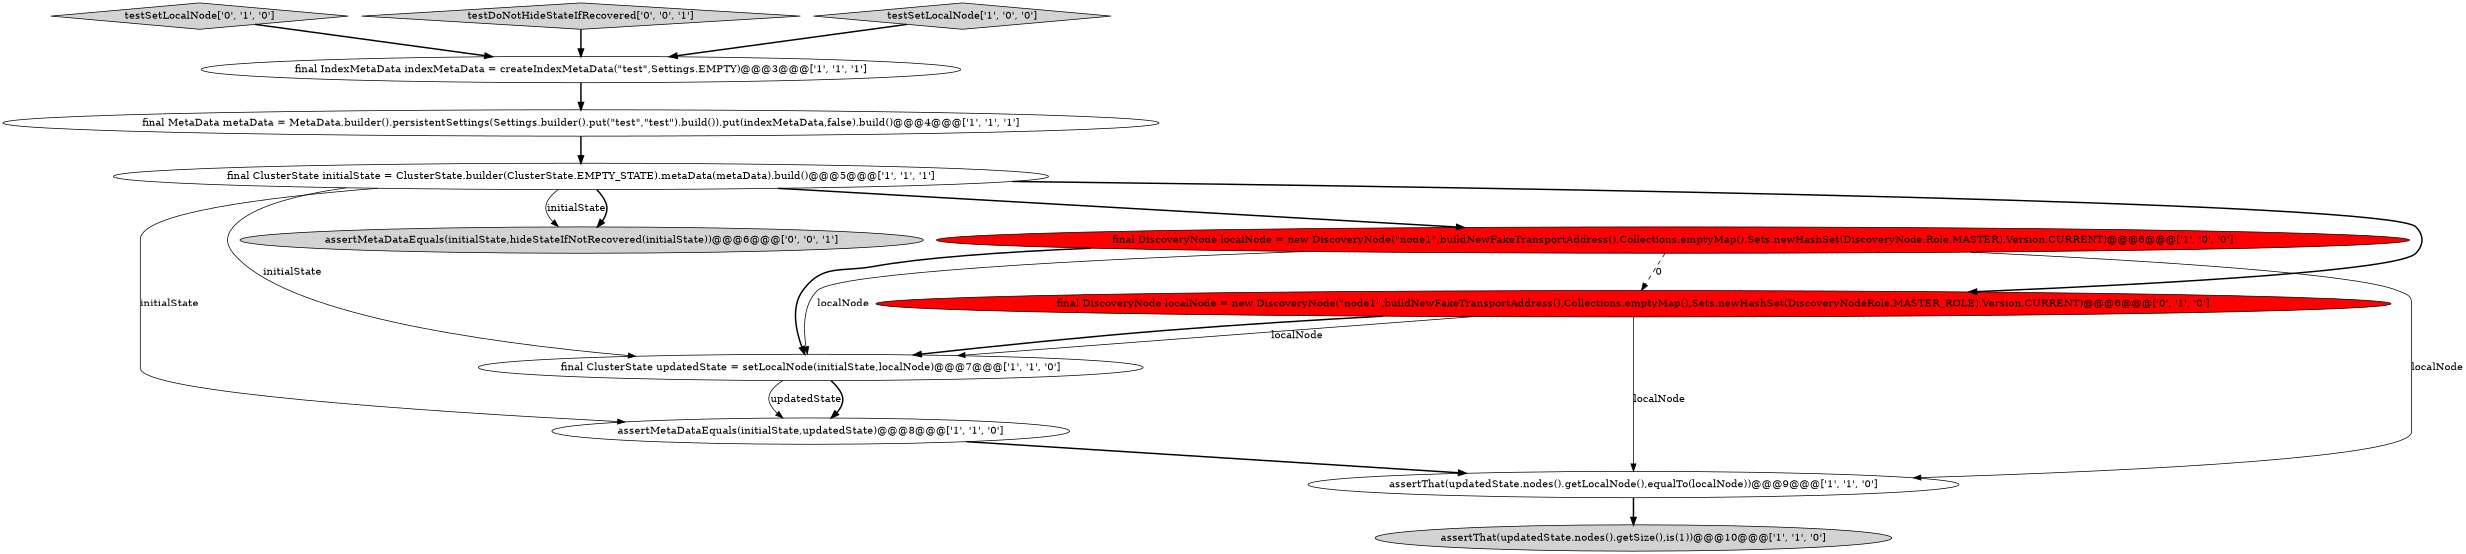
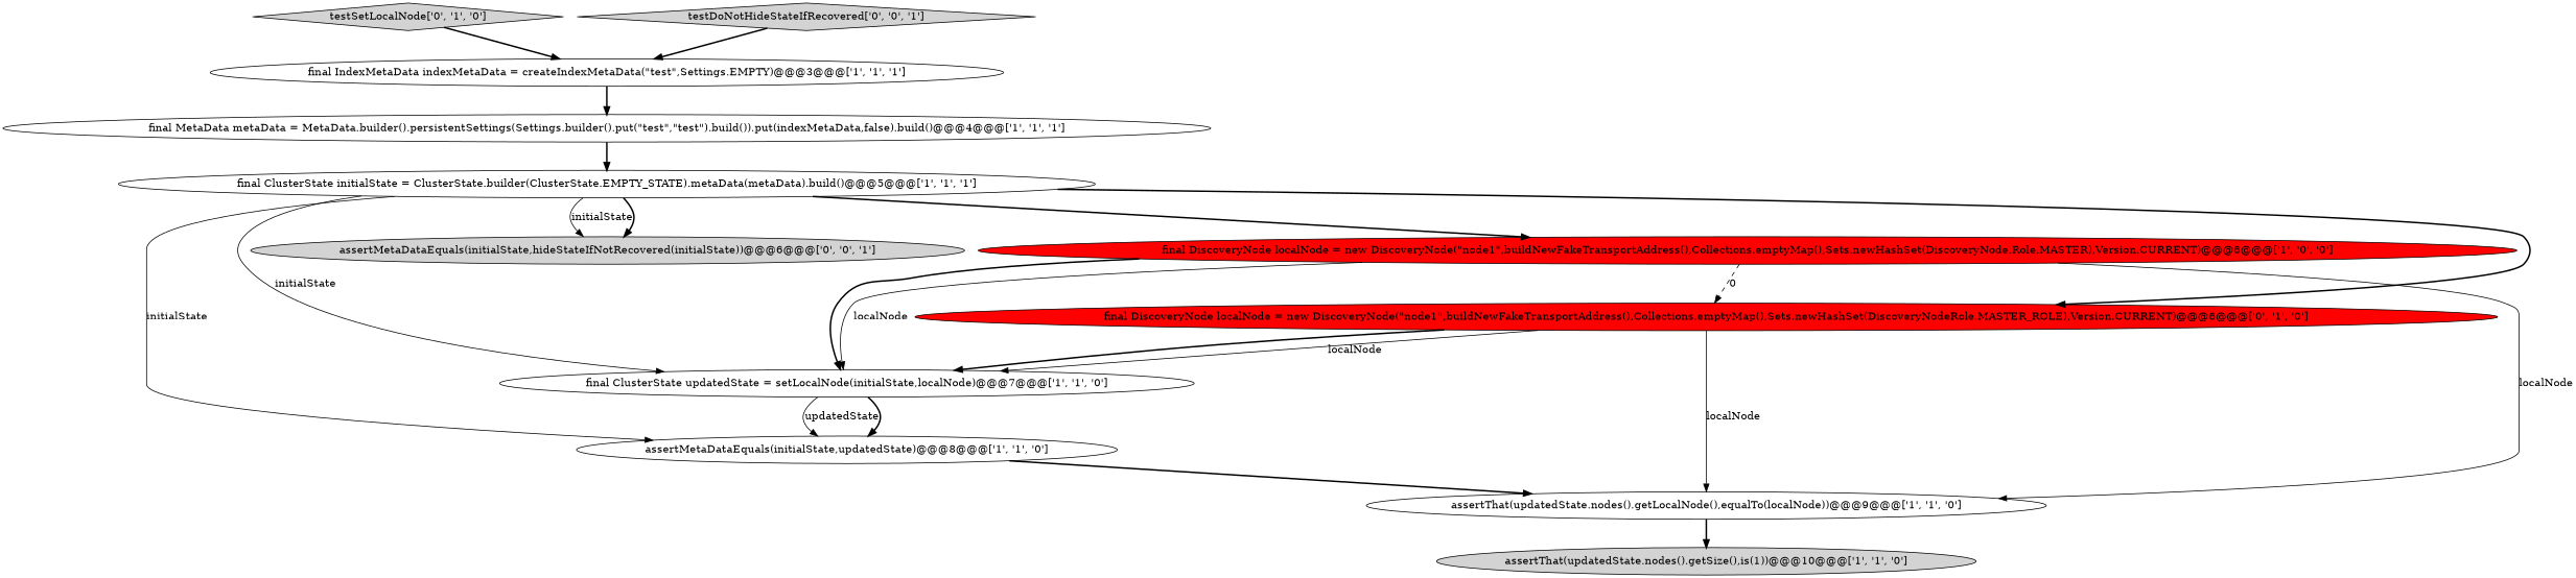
  digraph {
    node [fillcolor=white shape=ellipse style=filled]
    edge [style=bold]
    n1 [fillcolor=lightgray label="testSetLocalNode['0', '1', '0']" shape=diamond]
    n2 [label="final IndexMetaData indexMetaData = createIndexMetaData(\"test\",Settings.EMPTY)@@@3@@@['1', '1', '1']"]
    n3 [label="final ClusterState updatedState = setLocalNode(initialState,localNode)@@@7@@@['1', '1', '0']"]
    n4 [label="assertMetaDataEquals(initialState,updatedState)@@@8@@@['1', '1', '0']"]
    n5 [label="assertThat(updatedState.nodes().getLocalNode(),equalTo(localNode))@@@9@@@['1', '1', '0']"]
    n6 [fillcolor=lightgray label="assertThat(updatedState.nodes().getSize(),is(1))@@@10@@@['1', '1', '0']"]
    n7 [label="final MetaData metaData = MetaData.builder().persistentSettings(Settings.builder().put(\"test\",\"test\").build()).put(indexMetaData,false).build()@@@4@@@['1', '1', '1']"]
    n8 [label="final ClusterState initialState = ClusterState.builder(ClusterState.EMPTY_STATE).metaData(metaData).build()@@@5@@@['1', '1', '1']"]
    n9 [fillcolor=lightgray label="assertMetaDataEquals(initialState,hideStateIfNotRecovered(initialState))@@@6@@@['0', '0', '1']"]
    n10 [fillcolor=red label="final DiscoveryNode localNode = new DiscoveryNode(\"node1\",buildNewFakeTransportAddress(),Collections.emptyMap(),Sets.newHashSet(DiscoveryNode.Role.MASTER),Version.CURRENT)@@@6@@@['1', '0', '0']"]
    n11 [fillcolor=red label="final DiscoveryNode localNode = new DiscoveryNode(\"node1\",buildNewFakeTransportAddress(),Collections.emptyMap(),Sets.newHashSet(DiscoveryNodeRole.MASTER_ROLE),Version.CURRENT)@@@6@@@['0', '1', '0']"]
    n12 [fillcolor=lightgray label="testDoNotHideStateIfRecovered['0', '0', '1']" shape=diamond]
-   n13 [fillcolor=lightgray label="testSetLocalNode['1', '0', '0']" shape=diamond]
    n1 -> n2
    n2 -> n7
    n3 -> n4 [label=updatedState style=solid]
    n3 -> n4
    n4 -> n5
    n5 -> n6
    n7 -> n8
    n8 -> n3 [label=initialState style=solid]
    n8 -> n4 [label=initialState style=solid]
    n8 -> n9 [label=initialState style=solid]
    n8 -> n9
    n8 -> n10
    n8 -> n11
    n10 -> n3 [label=localNode style=solid]
    n10 -> n3
    n10 -> n5 [label=localNode style=solid]
    n10 -> n11 [label=0 style=dashed]
    n11 -> n3 [label=localNode style=solid]
    n11 -> n3
    n11 -> n5 [label=localNode style=solid]
    n12 -> n2
-   n13 -> n2
  }
